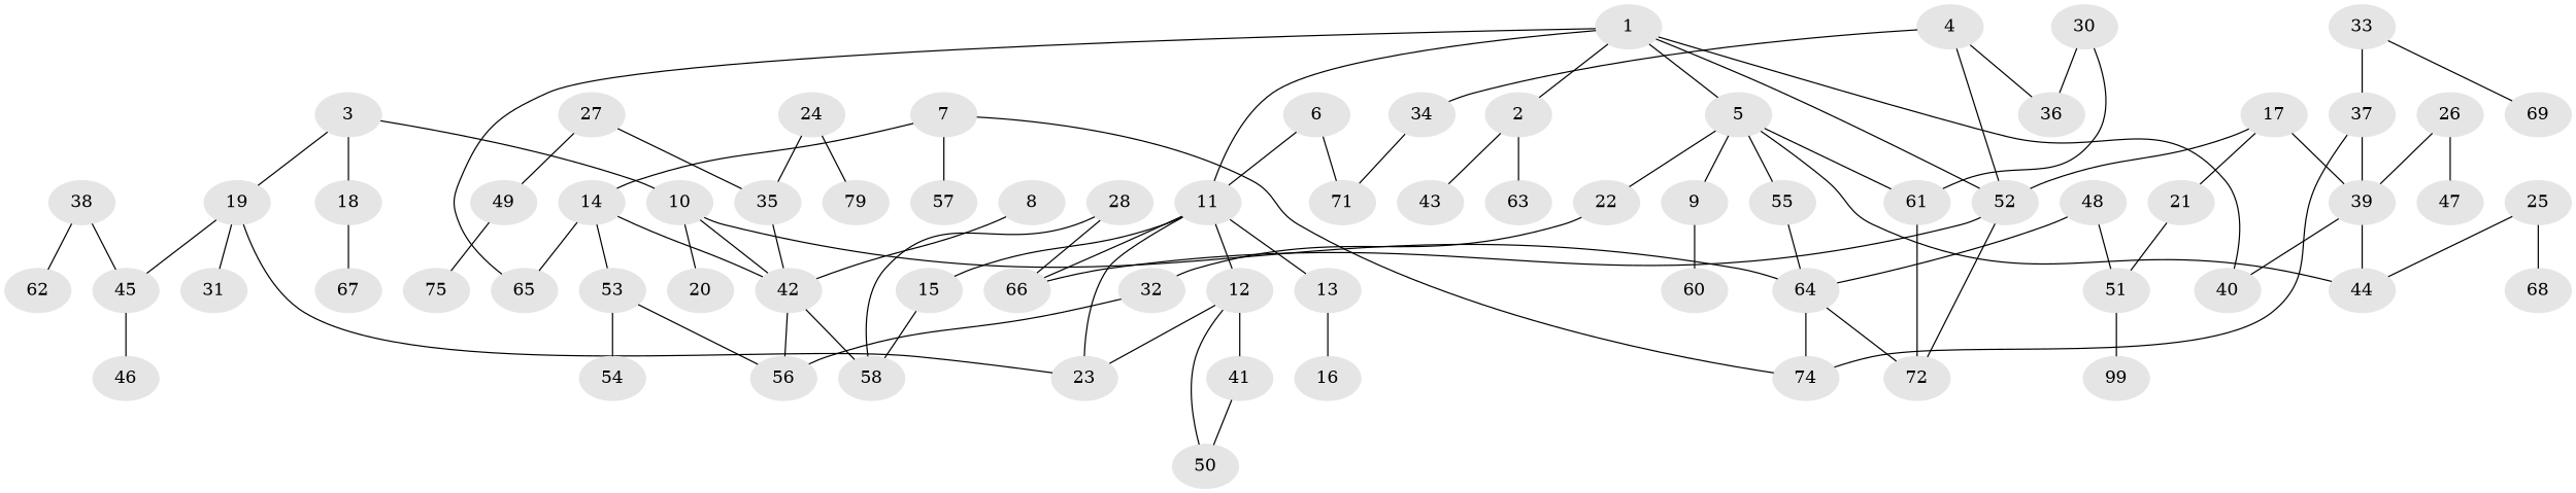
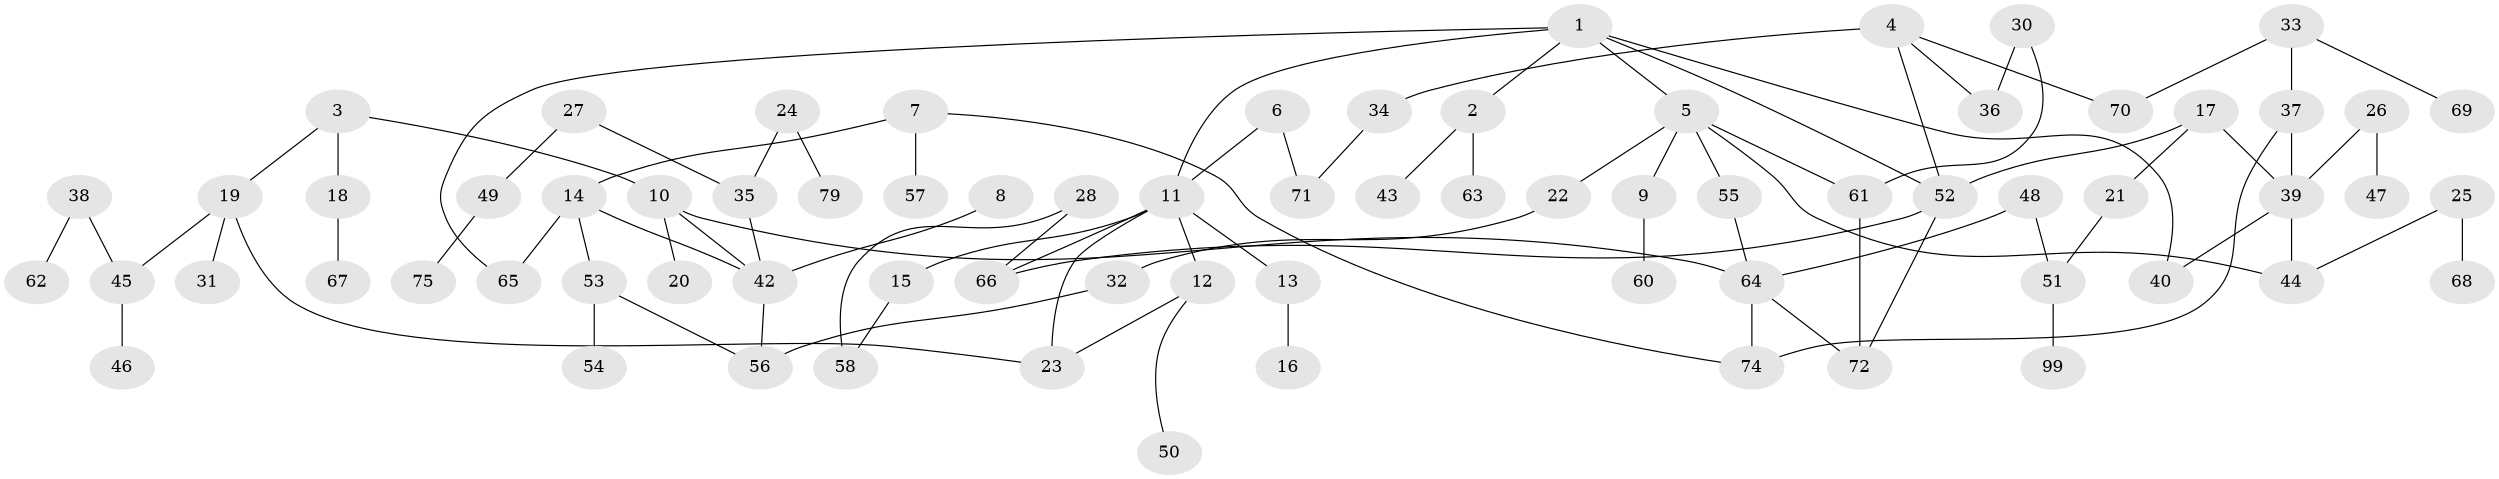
  graph {
    fontname="DejaVu Serif"
    node [color=gray90 fontname="DejaVu Serif" style=filled]
    edge [fontname="DejaVu Serif" weight=1.0]
    1
    2
    5
    11
    40
    52
    65
    43
    63
    9
    22
    44
    55
    61
    12
    13
    15
    23
    66
    72
    3
    10
    18
    19
    42
    20
    64
    67
    45
    31
    4
    34
    36
+   70
    71
    60
    32
    6
    7
    14
    57
    74
    53
    8
    58
    56
-   41
    50
    16
    54
    17
    21
    39
    51
    46
    n56 [label=99]
    n57 [label=79]
    24
    35
    25
    68
    26
    47
    27
    49
    n66 [label=75]
    28
    30
    33
    37
    69
    38
    62
    48
    1 -- 2
    1 -- 5
    1 -- 11
    1 -- 40
    1 -- 52
    1 -- 65
    2 -- 43
    2 -- 63
    5 -- 9
    5 -- 22
    5 -- 44
    5 -- 55
    5 -- 61
    11 -- 12
    11 -- 13
    11 -- 15
    11 -- 23
    11 -- 66
    52 -- 66
    52 -- 72
    9 -- 60
    22 -- 32
    55 -- 64
    61 -- 72
    12 -- 23
-   12 -- 41
    12 -- 50
    13 -- 16
    15 -- 58
    3 -- 10
    3 -- 18
    3 -- 19
    10 -- 42
    10 -- 20
    10 -- 64
    18 -- 67
    19 -- 23
    19 -- 45
    19 -- 31
-   42 -- 58
    42 -- 56
    64 -- 72
    64 -- 74
    45 -- 46
    4 -- 52
    4 -- 34
    4 -- 36
+   4 -- 70
    34 -- 71
    32 -- 56
    6 -- 11
    6 -- 71
    7 -- 14
    7 -- 57
    7 -- 74
    14 -- 65
    14 -- 42
    14 -- 53
    53 -- 56
    53 -- 54
    8 -- 42
-   41 -- 50
    17 -- 52
    17 -- 21
    17 -- 39
    21 -- 51
    39 -- 40
    39 -- 44
    51 -- n56
    24 -- n57
    24 -- 35
    35 -- 42
    25 -- 44
    25 -- 68
    26 -- 39
    26 -- 47
    27 -- 35
    27 -- 49
    49 -- n66
    28 -- 66
    28 -- 58
    30 -- 61
    30 -- 36
+   33 -- 70
    33 -- 37
    33 -- 69
    37 -- 74
    37 -- 39
    38 -- 45
    38 -- 62
    48 -- 64
    48 -- 51
  }
